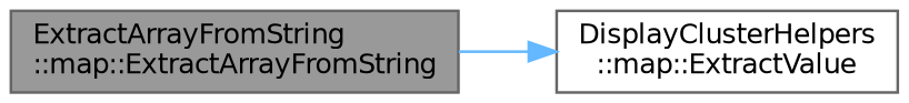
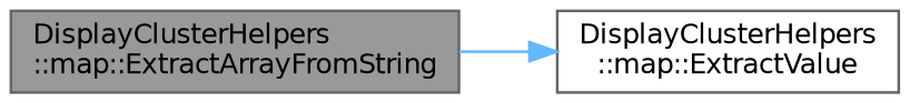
  digraph {
    rankdir=LR
    fontname="DejaVu Sans"
    node [fontname="DejaVu Sans" fontsize=10 shape=box style=filled]
-   n1 [color=gray40 fillcolor=grey60 fontcolor=black height=0.2 label="ExtractArrayFromString\l::map::ExtractArrayFromString" width=0.4]
+   n1 [color=gray40 fillcolor=grey60 fontcolor=black height=0.2 label="DisplayClusterHelpers\l::map::ExtractArrayFromString" width=0.4]
    n2 [color=grey40 fillcolor=white height=0.2 label="DisplayClusterHelpers\l::map::ExtractValue" width=0.4]
    n1 -> n2 [color=steelblue1 fontname="DejaVu Sans" fontsize=10 labelfontname=Helvetica labelfontsize=10 style=solid]
  }
